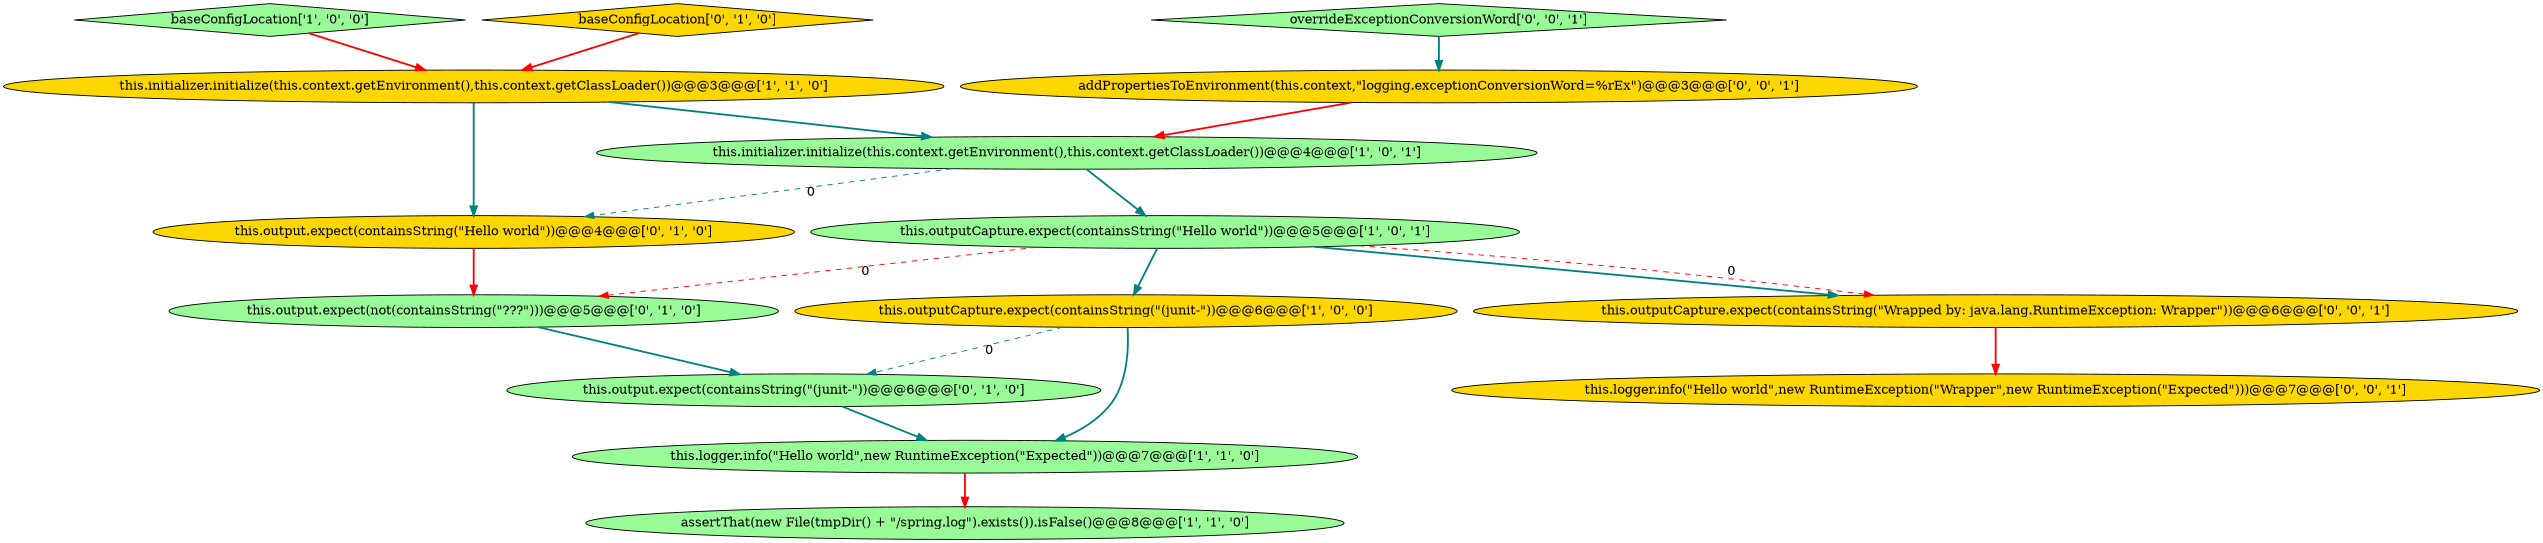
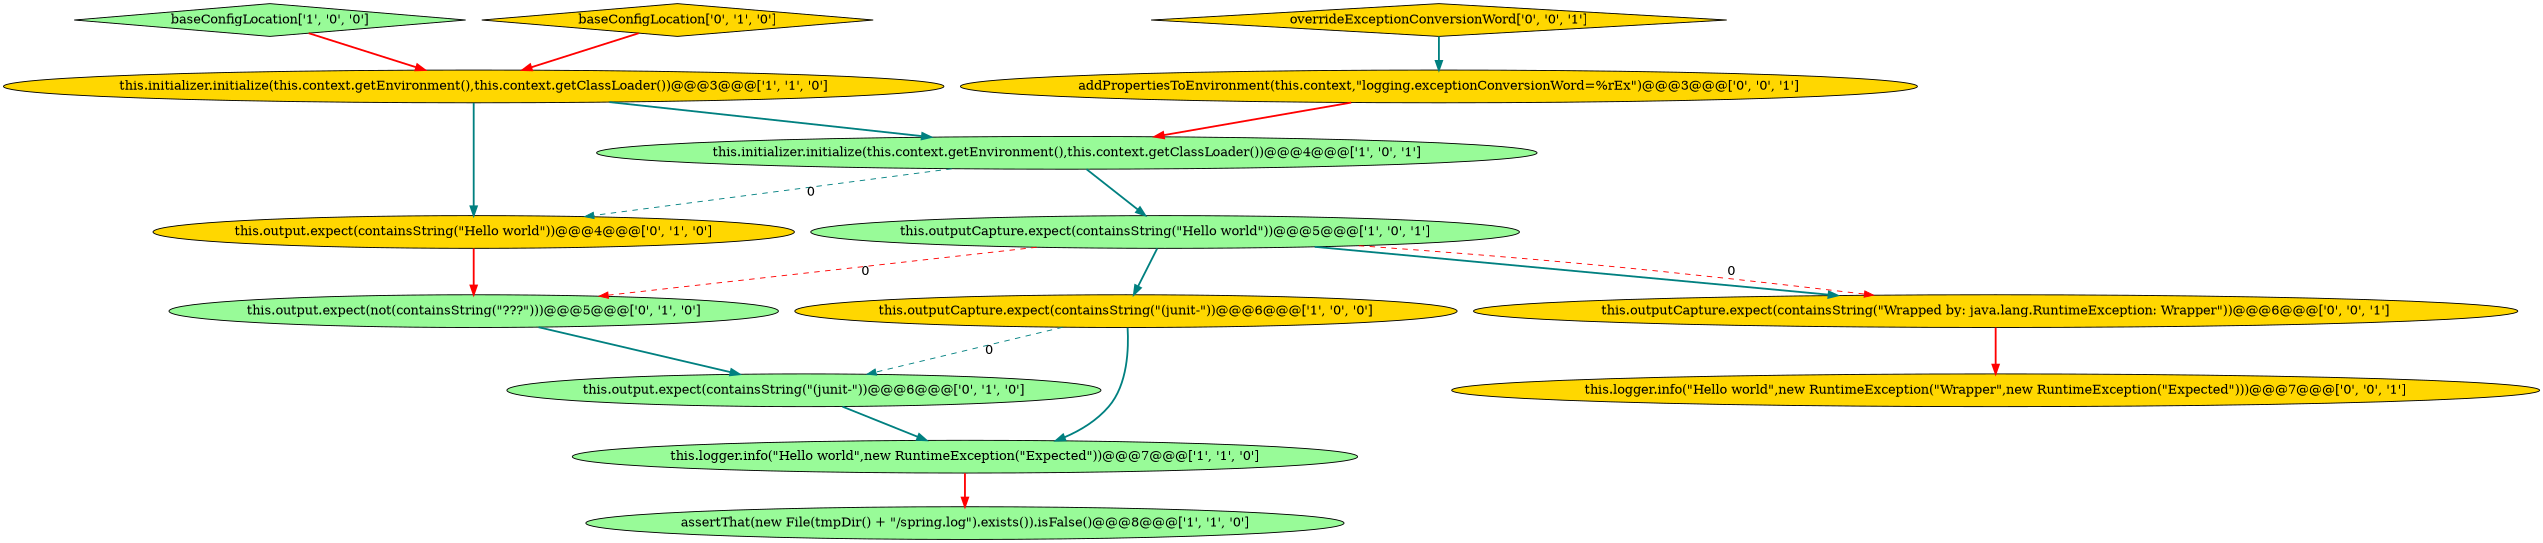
  digraph {
    node [fillcolor=palegreen shape=ellipse style=filled]
    edge [style=bold color=teal]
    n1 [label="this.output.expect(containsString(\"(junit-\"))@@@6@@@['0', '1', '0']"]
    n2 [label="this.logger.info(\"Hello world\",new RuntimeException(\"Expected\"))@@@7@@@['1', '1', '0']"]
    n3 [label="assertThat(new File(tmpDir() + \"/spring.log\").exists()).isFalse()@@@8@@@['1', '1', '0']"]
    n4 [fillcolor=gold label="this.logger.info(\"Hello world\",new RuntimeException(\"Wrapper\",new RuntimeException(\"Expected\")))@@@7@@@['0', '0', '1']"]
    n5 [fillcolor=gold label="this.output.expect(containsString(\"Hello world\"))@@@4@@@['0', '1', '0']"]
    n6 [label="this.output.expect(not(containsString(\"???\")))@@@5@@@['0', '1', '0']"]
    n7 [label="baseConfigLocation['1', '0', '0']" shape=diamond]
    n8 [fillcolor=gold label="this.initializer.initialize(this.context.getEnvironment(),this.context.getClassLoader())@@@3@@@['1', '1', '0']"]
    n9 [fillcolor=gold label="baseConfigLocation['0', '1', '0']" shape=diamond]
    n10 [label="this.outputCapture.expect(containsString(\"Hello world\"))@@@5@@@['1', '0', '1']"]
    n11 [fillcolor=gold label="this.outputCapture.expect(containsString(\"(junit-\"))@@@6@@@['1', '0', '0']"]
    n12 [fillcolor=gold label="this.outputCapture.expect(containsString(\"Wrapped by: java.lang.RuntimeException: Wrapper\"))@@@6@@@['0', '0', '1']"]
    n13 [fillcolor=gold label="addPropertiesToEnvironment(this.context,\"logging.exceptionConversionWord=%rEx\")@@@3@@@['0', '0', '1']"]
    n14 [label="this.initializer.initialize(this.context.getEnvironment(),this.context.getClassLoader())@@@4@@@['1', '0', '1']"]
-   n15 [label="overrideExceptionConversionWord['0', '0', '1']" shape=diamond]
+   n15 [fillcolor=gold label="overrideExceptionConversionWord['0', '0', '1']" shape=diamond]
    n1 -> n2
    n2 -> n3 [color=red]
    n5 -> n6 [color=red]
    n6 -> n1
    n7 -> n8 [color=red]
    n8 -> n5
    n8 -> n14
    n9 -> n8 [color=red]
    n10 -> n6 [label=0 style=dashed color=red]
    n10 -> n11
    n10 -> n12
    n10 -> n12 [label=0 style=dashed color=red]
    n11 -> n1 [label=0 style=dashed]
    n11 -> n2
    n12 -> n4 [color=red]
    n13 -> n14 [color=red]
    n14 -> n5 [label=0 style=dashed]
    n14 -> n10
    n15 -> n13
  }
